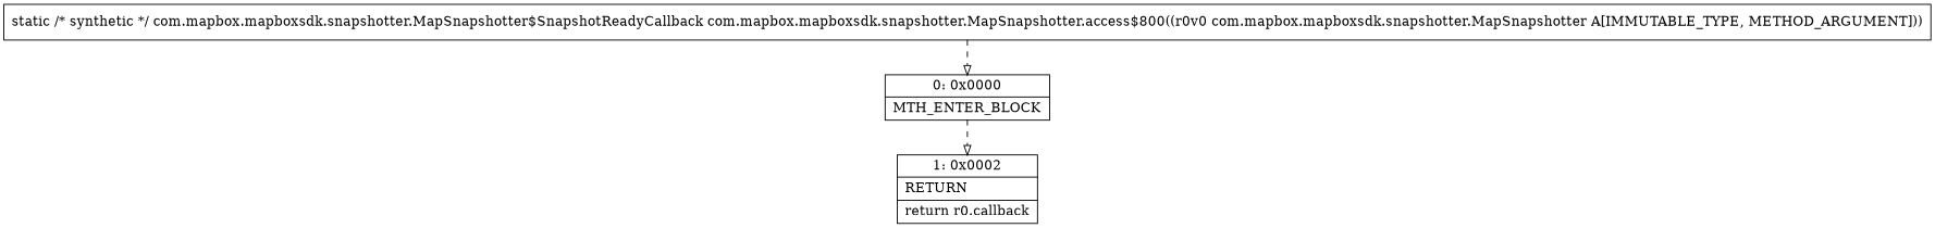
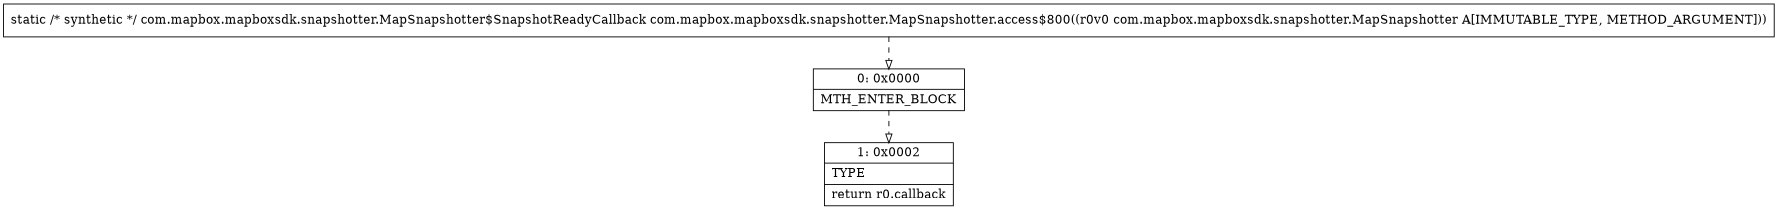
  digraph {
    node [shape=record]
    edge [style=dashed arrowhead=onormal]
    n1 [label="{0\:\ 0x0000|MTH_ENTER_BLOCK\l}"]
-   n2 [label="{1\:\ 0x0002|RETURN\l|return r0.callback\l}"]
+   n2 [label="{1\:\ 0x0002|TYPE\l|return r0.callback\l}"]
    n3 [label="{static \/* synthetic *\/ com.mapbox.mapboxsdk.snapshotter.MapSnapshotter$SnapshotReadyCallback com.mapbox.mapboxsdk.snapshotter.MapSnapshotter.access$800((r0v0 com.mapbox.mapboxsdk.snapshotter.MapSnapshotter A[IMMUTABLE_TYPE, METHOD_ARGUMENT])) }"]
    n1 -> n2
    n3 -> n1
  }
